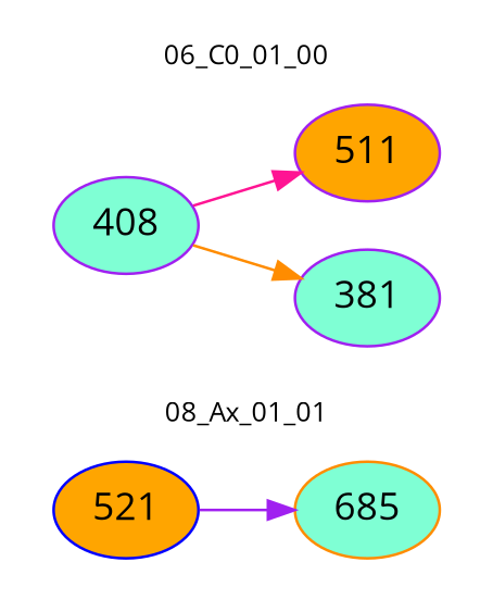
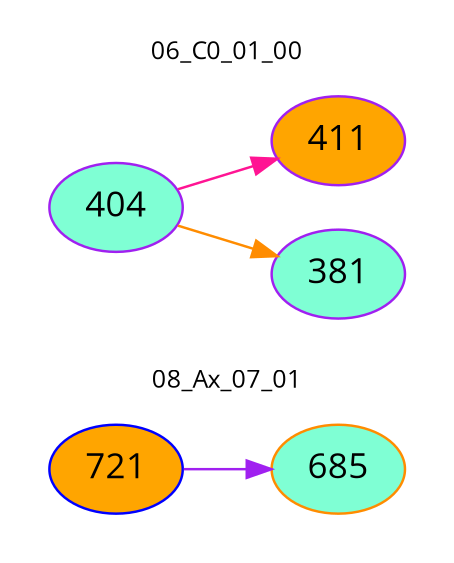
  digraph {
    fontname="Open Sans"
    rankdir=LR
    node [color=purple fillcolor=aquamarine fontname="Open Sans" style=filled]
    edge [fontname="Open Sans"]
-   n1 [color=blue fillcolor=orange label=521]
+   n1 [color=blue fillcolor=orange label=721]
    n2 [color=darkorange label=685]
-   n3 [label=408]
+   n3 [label=404]
    n4 [label=381]
-   n5 [fillcolor=orange label=511]
+   n5 [fillcolor=orange label=411]
    subgraph cluster_1 {
      color=white
      fontsize=10
-     label="08_Ax_01_01"
+     label="08_Ax_07_01"
      n1
      n2
    }
    subgraph cluster_2 {
      color=white
      fontsize=10
      label="06_C0_01_00"
      n3
      n4
      n5
    }
    n1 -> n2 [color=purple]
    n3 -> n4 [color=darkorange]
    n3 -> n5 [color=deeppink]
  }
